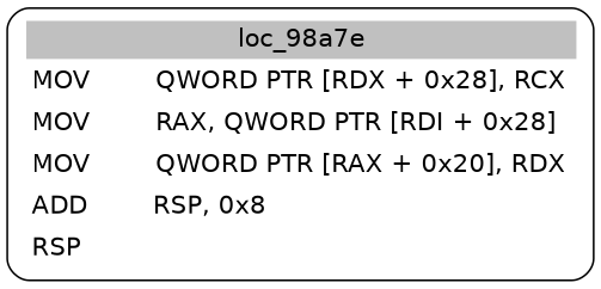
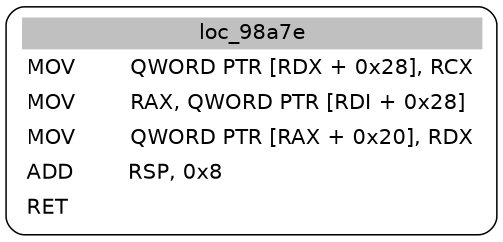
  digraph {
    fontname="DejaVu Sans"
-   n1 [fontname="DejaVu Sans" label=<<table border="0" cellborder="0" cellpadding="3"><tr><td align="center" colspan="2" bgcolor="grey">loc_98a7e</td></tr><tr><td align="left">MOV        QWORD PTR [RDX + 0x28], RCX</td></tr><tr><td align="left">MOV        RAX, QWORD PTR [RDI + 0x28]</td></tr><tr><td align="left">MOV        QWORD PTR [RAX + 0x20], RDX</td></tr><tr><td align="left">ADD        RSP, 0x8</td></tr><tr><td align="left">RSP        </td></tr></table>> shape=Mrecord]
+   n1 [fontname="DejaVu Sans" label=<<table border="0" cellborder="0" cellpadding="3"><tr><td align="center" colspan="2" bgcolor="grey">loc_98a7e</td></tr><tr><td align="left">MOV        QWORD PTR [RDX + 0x28], RCX</td></tr><tr><td align="left">MOV        RAX, QWORD PTR [RDI + 0x28]</td></tr><tr><td align="left">MOV        QWORD PTR [RAX + 0x20], RDX</td></tr><tr><td align="left">ADD        RSP, 0x8</td></tr><tr><td align="left">RET        </td></tr></table>> shape=Mrecord]
  }
